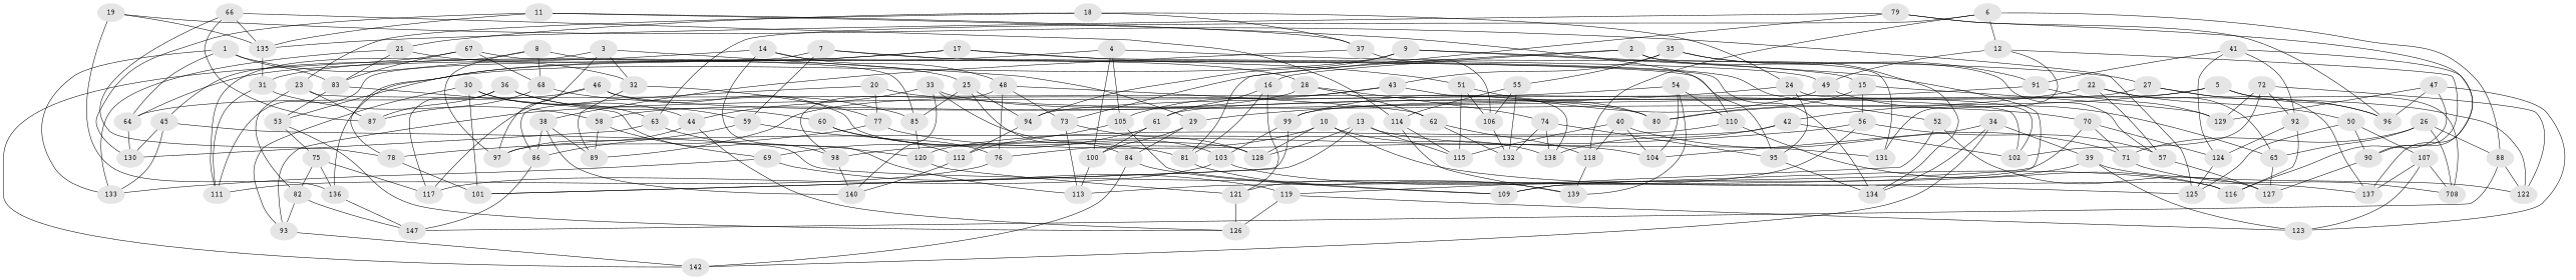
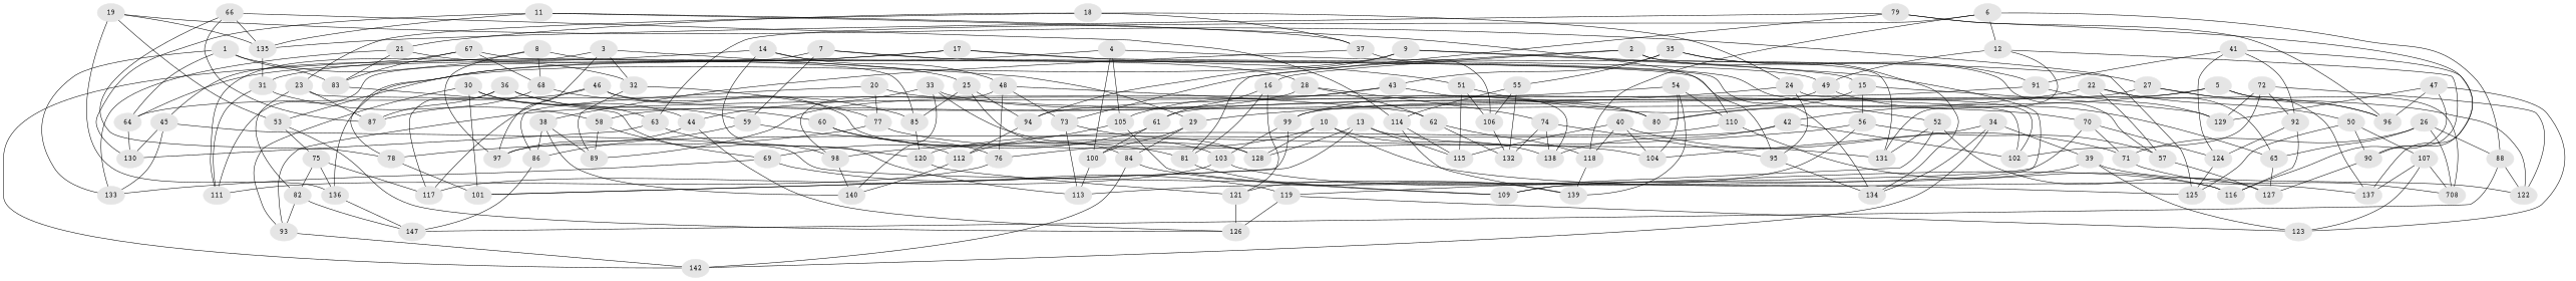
  graph {
    fontname="Courier Prime"
    node [color=gray90 fontname="Courier Prime" style=filled]
    edge [fontname="Courier Prime"]
    1
    32
    64
    83
    133
    77
    89
    130
    98
    2
    16
    57
    73
    131
    61
    81
    121
    127
    128
    113
    3
    29
    97
    111
    100
    84
    4
    27
    105
    136
    96
    137
    109
    112
    n35 [label=147]
    5
    42
    99
    n39 [label=708]
    138
    102
    101
    103
    6
    12
    63
    88
    118
    49
    90
    120
    122
    139
    7
    28
    52
    59
    58
    62
    74
    119
    86
    8
    45
    68
    85
    125
    87
    9
    15
    53
    94
    56
    80
    129
    126
    75
    10
    76
    11
    37
    110
    135
    38
    106
    116
    31
    65
    13
    115
    14
    48
    134
    69
    17
    51
    78
    18
    21
    23
    24
    25
    82
    95
    19
    20
    70
    71
    124
    104
    22
    50
    107
    93
    142
    26
    132
    30
    44
    33
    140
    117
    34
    39
    123
    35
    43
    55
    91
    114
    36
    60
    40
    41
    92
    46
    47
    54
    66
    67
    72
    79
    1 -- 32
    1 -- 64
    1 -- 83
    1 -- 133
    32 -- 77
    32 -- 89
    64 -- 130
    83 -- 98
    77 -- 78
    77 -- 104
    98 -- 140
    2 -- 16
    2 -- 57
    2 -- 73
    2 -- 131
    16 -- 61
    16 -- 81
    16 -- 121
    57 -- 127
    73 -- 128
    73 -- 113
    61 -- 100
    61 -- 69
    81 -- 139
    121 -- 126
    3 -- 32
    3 -- 29
    3 -- 97
    3 -- 111
    29 -- 100
    29 -- 84
    100 -- 113
    84 -- 109
    84 -- 142
    4 -- 100
    4 -- 27
    4 -- 105
    4 -- 136
    27 -- 61
    27 -- 96
    27 -- 137
    105 -- 109
    105 -- 112
    136 -- n35
    112 -- 140
    5 -- 96
    5 -- 42
    5 -- 99
    5 -- n39
    42 -- 97
    42 -- 138
    42 -- 102
    99 -- 101
    99 -- 103
    103 -- 116
    103 -- 117
    6 -- 12
    6 -- 63
    6 -- 88
    6 -- 118
    12 -- 131
    12 -- 49
    12 -- 90
    63 -- 130
    63 -- 120
    88 -- n35
    88 -- 122
    118 -- 139
    49 -- 99
    49 -- 65
    90 -- 127
    120 -- 121
    7 -- 111
    7 -- 28
    7 -- 52
    7 -- 59
    28 -- 58
    28 -- 62
    28 -- 74
+   52 -- 131
    52 -- 127
    52 -- 119
    59 -- 112
    59 -- 86
    58 -- 89
    58 -- 69
    62 -- 118
    62 -- 132
    74 -- 138
    74 -- 95
    74 -- 132
    119 -- 126
    119 -- 123
    86 -- n35
    8 -- 97
    8 -- 45
    8 -- 68
    8 -- 85
    45 -- 133
    45 -- 130
    45 -- 125
    68 -- 85
    68 -- 87
    85 -- 120
    9 -- 109
    9 -- 15
    9 -- 53
    9 -- 94
    15 -- 56
    15 -- 80
    15 -- 129
    53 -- 126
    53 -- 75
    94 -- 112
    56 -- 98
    56 -- 57
    56 -- 121
    75 -- 136
    75 -- 82
    75 -- 117
    10 -- 128
    10 -- 137
    10 -- 138
    10 -- 76
    76 -- 111
    11 -- 130
    11 -- 37
    11 -- 110
    11 -- 135
    37 -- 38
    37 -- 106
    110 -- 120
    110 -- 116
    135 -- 31
    38 -- 89
    38 -- 86
    38 -- 140
    106 -- 132
    31 -- 111
    31 -- 58
    65 -- 127
    13 -- 131
    13 -- 128
    13 -- 101
    13 -- 115
    14 -- 64
    14 -- 113
    14 -- 48
    14 -- 134
    48 -- 98
    48 -- 73
    48 -- 62
    48 -- 76
    69 -- 133
    69 -- 119
    17 -- 49
    17 -- 31
    17 -- 51
    17 -- 78
    51 -- 80
    51 -- 106
    51 -- 115
    78 -- 101
    18 -- 37
    18 -- 21
    18 -- 23
    18 -- 24
    21 -- 83
    21 -- 133
    21 -- 25
    23 -- 102
    23 -- 87
    23 -- 82
    24 -- 29
    24 -- 102
    24 -- 95
    25 -- 84
    25 -- 85
    25 -- 94
    82 -- n35
    82 -- 93
    95 -- 134
    19 -- 136
    19 -- 125
-   83 -- 53
+   19 -- 53
    19 -- 135
    20 -- 77
    20 -- 86
    20 -- 70
    70 -- 113
    70 -- 71
    70 -- 124
    71 -- n39
    124 -- 125
    22 -- 57
    22 -- 80
    22 -- 65
    22 -- 50
    50 -- 90
    50 -- 125
    50 -- 107
    107 -- 137
    107 -- n39
    107 -- 123
    93 -- 142
    26 -- n39
    26 -- 88
    26 -- 65
    26 -- 71
    30 -- 101
    30 -- 63
    30 -- 93
    30 -- 44
    44 -- 97
    44 -- 126
    33 -- 103
    33 -- 80
    33 -- 44
    33 -- 140
    34 -- 134
    34 -- 104
    34 -- 142
    34 -- 39
    39 -- 109
    39 -- 122
    39 -- 123
    35 -- 134
    35 -- 43
    35 -- 55
    35 -- 91
    43 -- 89
    43 -- 105
    43 -- 138
    55 -- 106
    55 -- 132
    55 -- 114
    91 -- 94
    91 -- 129
    114 -- 139
    114 -- 115
    36 -- 59
    36 -- 87
    36 -- 117
    36 -- 60
    60 -- 81
    60 -- 76
    40 -- 118
    40 -- 115
    40 -- 71
    40 -- 104
    41 -- 137
    41 -- 124
    41 -- 91
    41 -- 92
    92 -- 116
    92 -- 124
    46 -- 64
    46 -- 128
    46 -- 122
    46 -- 117
    47 -- 96
    47 -- 129
    47 -- 116
    47 -- 123
    54 -- 139
    54 -- 110
    54 -- 104
    54 -- 93
    66 -- 87
    66 -- 135
    66 -- 78
    66 -- 114
    67 -- 83
    67 -- 68
    67 -- 95
    67 -- 142
    72 -- 102
    72 -- 122
    72 -- 129
    72 -- 92
    79 -- 81
    79 -- 96
    79 -- 90
    79 -- 135
  }
